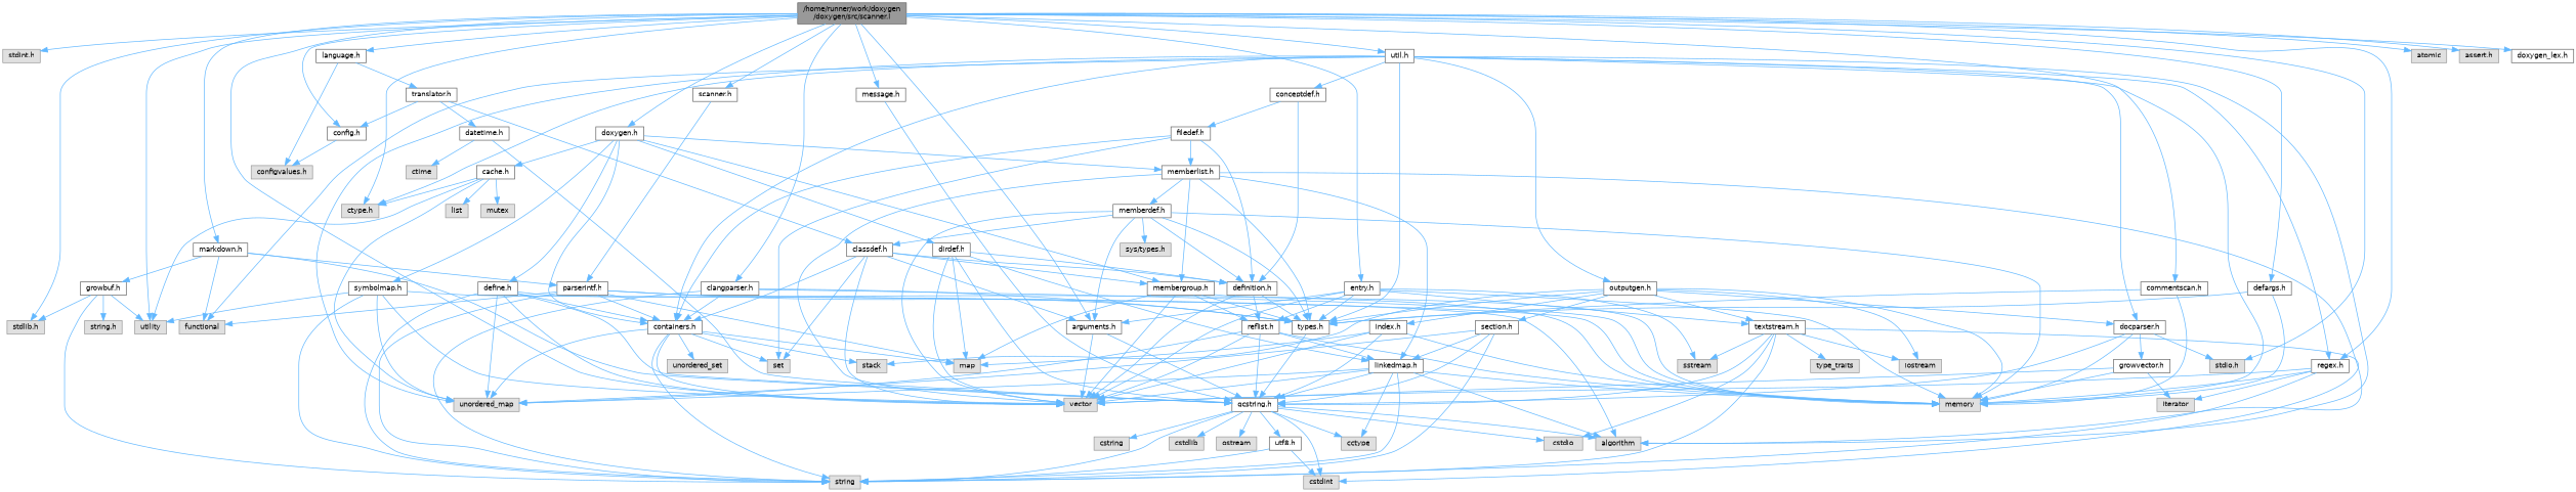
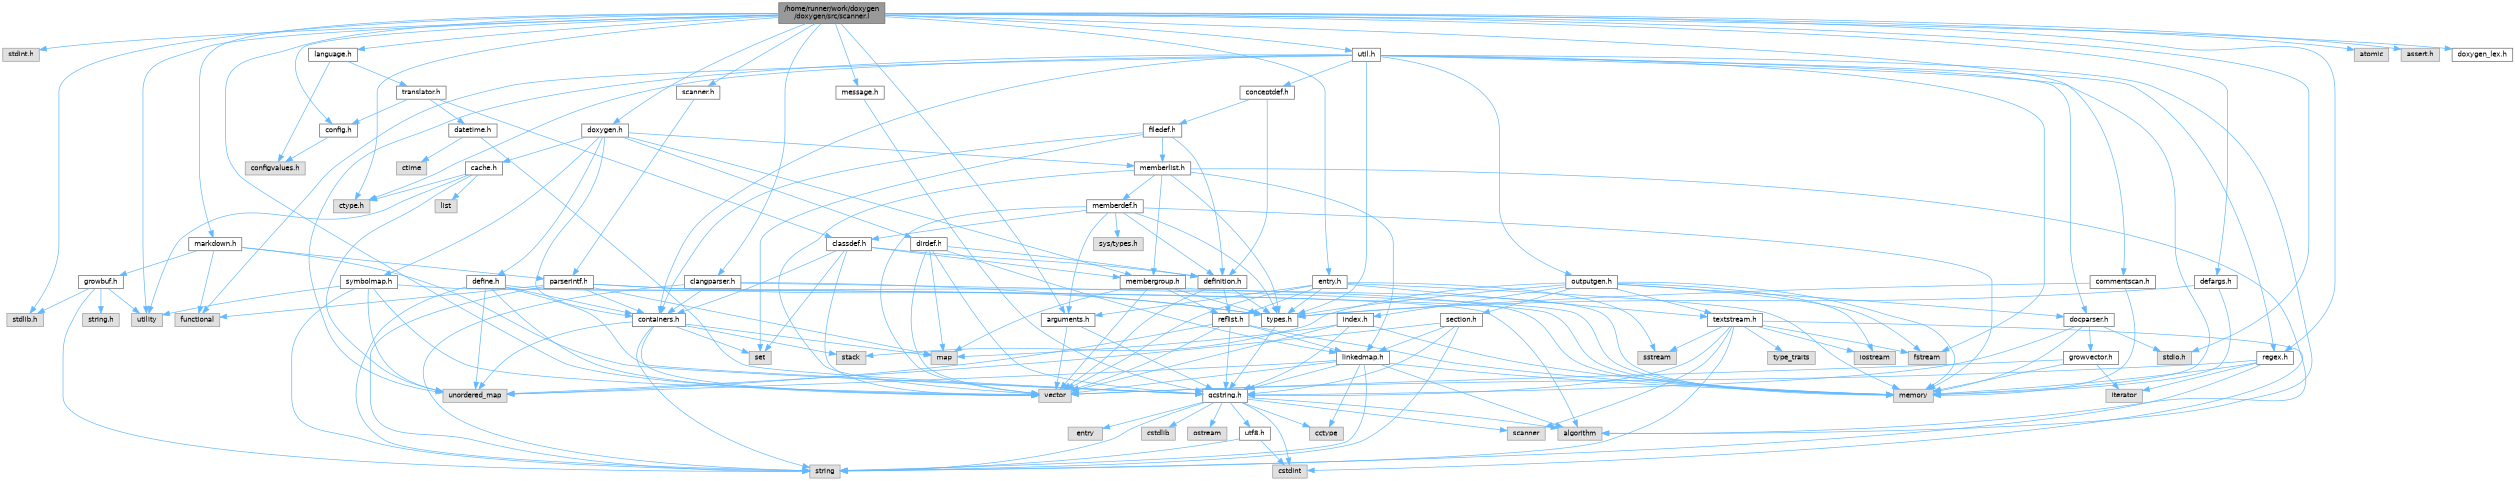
  digraph {
    node [color=grey40 fillcolor=white fontname=Helvetica fontsize=10 shape=box style=filled]
    edge [color=steelblue1 fontname=Helvetica fontsize=10 labelfontname=Helvetica labelfontsize=10 style=solid]
    n1 [color=gray40 fillcolor=grey60 fontcolor=black height=0.2 label="/home/runner/work/doxygen\l/doxygen/src/scanner.l" width=0.4]
    n2 [color=grey60 fillcolor="#E0E0E0" height=0.2 label="stdint.h" width=0.4]
    n3 [color=grey60 fillcolor="#E0E0E0" height=0.2 label=vector width=0.4]
    n4 [color=grey60 fillcolor="#E0E0E0" height=0.2 label=utility width=0.4]
    n5 [color=grey60 fillcolor="#E0E0E0" height=0.2 label=atomic width=0.4]
    n6 [color=grey60 fillcolor="#E0E0E0" height=0.2 label="stdio.h" width=0.4]
    n7 [color=grey60 fillcolor="#E0E0E0" height=0.2 label="stdlib.h" width=0.4]
    n8 [color=grey60 fillcolor="#E0E0E0" height=0.2 label="assert.h" width=0.4]
    n9 [color=grey60 fillcolor="#E0E0E0" height=0.2 label="ctype.h" width=0.4]
    n10 [height=0.2 label="scanner.h" width=0.4]
    n11 [height=0.2 label="entry.h" width=0.4]
    n12 [height=0.2 label="arguments.h" width=0.4]
    n13 [height=0.2 label="message.h" width=0.4]
    n14 [height=0.2 label="config.h" width=0.4]
    n15 [height=0.2 label="doxygen.h" width=0.4]
    n16 [height=0.2 label="util.h" width=0.4]
    n17 [height=0.2 label="regex.h" width=0.4]
    n18 [height=0.2 label="defargs.h" width=0.4]
    n19 [height=0.2 label="language.h" width=0.4]
    n20 [height=0.2 label="commentscan.h" width=0.4]
    n21 [height=0.2 label="clangparser.h" width=0.4]
    n22 [height=0.2 label="markdown.h" width=0.4]
    n23 [height=0.2 label="doxygen_lex.h" width=0.4]
    n24 [color=grey60 fillcolor="#E0E0E0" height=0.2 label=algorithm width=0.4]
    n25 [height=0.2 label="parserintf.h" width=0.4]
    n26 [color=grey60 fillcolor="#E0E0E0" height=0.2 label=memory width=0.4]
    n27 [height=0.2 label="types.h" width=0.4]
    n28 [color=grey60 fillcolor="#E0E0E0" height=0.2 label=sstream width=0.4]
    n29 [height=0.2 label="reflist.h" width=0.4]
    n30 [height=0.2 label="textstream.h" width=0.4]
    n31 [height=0.2 label="qcstring.h" width=0.4]
    n32 [color=grey60 fillcolor="#E0E0E0" height=0.2 label="configvalues.h" width=0.4]
    n33 [height=0.2 label="containers.h" width=0.4]
    n34 [height=0.2 label="membergroup.h" width=0.4]
    n35 [height=0.2 label="dirdef.h" width=0.4]
    n36 [height=0.2 label="memberlist.h" width=0.4]
    n37 [height=0.2 label="define.h" width=0.4]
    n38 [height=0.2 label="cache.h" width=0.4]
    n39 [height=0.2 label="symbolmap.h" width=0.4]
    n40 [color=grey60 fillcolor="#E0E0E0" height=0.2 label=functional width=0.4]
    n41 [color=grey60 fillcolor="#E0E0E0" height=0.2 label=unordered_map width=0.4]
+   n42 [color=grey60 fillcolor="#E0E0E0" height=0.2 label=fstream width=0.4]
    n43 [height=0.2 label="docparser.h" width=0.4]
    n44 [height=0.2 label="outputgen.h" width=0.4]
    n45 [height=0.2 label="conceptdef.h" width=0.4]
    n46 [color=grey60 fillcolor="#E0E0E0" height=0.2 label=string width=0.4]
    n47 [color=grey60 fillcolor="#E0E0E0" height=0.2 label=iterator width=0.4]
    n48 [height=0.2 label="translator.h" width=0.4]
    n49 [height=0.2 label="growbuf.h" width=0.4]
    n50 [color=grey60 fillcolor="#E0E0E0" height=0.2 label=map width=0.4]
    n51 [color=grey60 fillcolor="#E0E0E0" height=0.2 label=set width=0.4]
-   n52 [color=grey60 fillcolor="#E0E0E0" height=0.2 label=unordered_set width=0.4]
    n53 [color=grey60 fillcolor="#E0E0E0" height=0.2 label=stack width=0.4]
    n54 [color=grey60 fillcolor="#E0E0E0" height=0.2 label=cctype width=0.4]
-   n55 [color=grey60 fillcolor="#E0E0E0" height=0.2 label=cstring width=0.4]
-   n56 [color=grey60 fillcolor="#E0E0E0" height=0.2 label=cstdio width=0.4]
+   n55 [color=grey60 fillcolor="#E0E0E0" height=0.2 label=entry width=0.4]
+   n56 [color=grey60 fillcolor="#E0E0E0" height=0.2 label=scanner width=0.4]
    n57 [color=grey60 fillcolor="#E0E0E0" height=0.2 label=cstdlib width=0.4]
    n58 [color=grey60 fillcolor="#E0E0E0" height=0.2 label=cstdint width=0.4]
    n59 [color=grey60 fillcolor="#E0E0E0" height=0.2 label=ostream width=0.4]
    n60 [height=0.2 label="utf8.h" width=0.4]
    n61 [height=0.2 label="linkedmap.h" width=0.4]
    n62 [color=grey60 fillcolor="#E0E0E0" height=0.2 label=iostream width=0.4]
    n63 [color=grey60 fillcolor="#E0E0E0" height=0.2 label=type_traits width=0.4]
    n64 [height=0.2 label="definition.h" width=0.4]
    n65 [height=0.2 label="memberdef.h" width=0.4]
    n66 [color=grey60 fillcolor="#E0E0E0" height=0.2 label=list width=0.4]
-   n67 [color=grey60 fillcolor="#E0E0E0" height=0.2 label=mutex width=0.4]
    n68 [color=grey60 fillcolor="#E0E0E0" height=0.2 label="sys/types.h" width=0.4]
    n69 [height=0.2 label="classdef.h" width=0.4]
    n70 [height=0.2 label="growvector.h" width=0.4]
    n71 [height=0.2 label="index.h" width=0.4]
    n72 [height=0.2 label="section.h" width=0.4]
    n73 [height=0.2 label="filedef.h" width=0.4]
    n74 [height=0.2 label="datetime.h" width=0.4]
    n75 [color=grey60 fillcolor="#E0E0E0" height=0.2 label=ctime width=0.4]
    n76 [color=grey60 fillcolor="#E0E0E0" height=0.2 label="string.h" width=0.4]
    n1 -> n2
    n1 -> n3
    n1 -> n4
    n1 -> n5
    n1 -> n6
    n1 -> n7
    n1 -> n8
    n1 -> n9
    n1 -> n10
    n1 -> n11
    n1 -> n12
    n1 -> n13
    n1 -> n14
    n1 -> n15
    n1 -> n16
    n1 -> n17
    n1 -> n18
    n1 -> n19
    n1 -> n20
    n1 -> n21
    n1 -> n22
    n1 -> n23
    n10 -> n25
    n11 -> n3
    n11 -> n12
    n11 -> n26
    n11 -> n27
    n11 -> n28
    n11 -> n29
    n11 -> n30
    n12 -> n3
    n12 -> n31
    n13 -> n31
    n14 -> n32
    n15 -> n33
    n15 -> n34
    n15 -> n35
    n15 -> n36
    n15 -> n37
    n15 -> n38
    n15 -> n39
    n16 -> n9
    n16 -> n17
    n16 -> n24
    n16 -> n26
    n16 -> n27
    n16 -> n33
    n16 -> n40
    n16 -> n41
+   n16 -> n42
    n16 -> n43
    n16 -> n44
    n16 -> n45
    n17 -> n3
    n17 -> n26
    n17 -> n46
    n17 -> n47
    n18 -> n26
    n18 -> n27
    n19 -> n32
    n19 -> n48
    n20 -> n26
    n20 -> n27
    n21 -> n26
    n21 -> n27
    n21 -> n33
    n21 -> n46
    n22 -> n25
    n22 -> n31
    n22 -> n40
    n22 -> n49
    n25 -> n26
    n25 -> n27
    n25 -> n33
    n25 -> n40
    n25 -> n46
    n25 -> n50
    n27 -> n31
    n29 -> n3
    n29 -> n26
    n29 -> n31
    n29 -> n41
    n29 -> n61
    n30 -> n28
    n30 -> n31
+   n30 -> n42
    n30 -> n46
    n30 -> n56
    n30 -> n58
    n30 -> n62
    n30 -> n63
    n31 -> n24
    n31 -> n46
    n31 -> n54
    n31 -> n55
    n31 -> n56
    n31 -> n57
    n31 -> n58
    n31 -> n59
    n31 -> n60
    n33 -> n3
    n33 -> n41
    n33 -> n46
    n33 -> n50
    n33 -> n51
-   n33 -> n52
    n33 -> n53
    n34 -> n3
    n34 -> n26
    n34 -> n27
    n34 -> n29
    n34 -> n50
    n35 -> n3
    n35 -> n31
    n35 -> n50
    n35 -> n61
    n35 -> n64
    n36 -> n3
    n36 -> n24
    n36 -> n27
    n36 -> n34
    n36 -> n61
    n36 -> n65
    n37 -> n3
    n37 -> n26
    n37 -> n31
    n37 -> n33
    n37 -> n41
    n37 -> n46
    n38 -> n4
    n38 -> n9
    n38 -> n41
    n38 -> n66
-   n38 -> n67
    n39 -> n3
    n39 -> n4
    n39 -> n24
    n39 -> n41
    n39 -> n46
    n43 -> n6
    n43 -> n26
    n43 -> n31
    n43 -> n70
    n44 -> n26
    n44 -> n27
    n44 -> n30
+   n44 -> n42
    n44 -> n43
    n44 -> n53
    n44 -> n62
    n44 -> n71
    n44 -> n72
    n45 -> n64
    n45 -> n73
    n48 -> n14
    n48 -> n69
    n48 -> n74
    n49 -> n4
    n49 -> n7
    n49 -> n46
    n49 -> n76
    n60 -> n46
    n60 -> n58
    n61 -> n3
    n61 -> n24
    n61 -> n26
    n61 -> n31
    n61 -> n41
    n61 -> n46
    n61 -> n54
    n64 -> n3
    n64 -> n27
    n64 -> n29
    n65 -> n3
    n65 -> n12
    n65 -> n26
    n65 -> n27
    n65 -> n64
    n65 -> n68
    n65 -> n69
    n69 -> n3
-   n69 -> n12
    n69 -> n33
    n69 -> n34
    n69 -> n51
    n69 -> n64
    n70 -> n3
    n70 -> n26
    n70 -> n47
    n71 -> n3
    n71 -> n26
    n71 -> n31
    n71 -> n50
    n72 -> n31
    n72 -> n41
    n72 -> n46
    n72 -> n61
    n73 -> n33
    n73 -> n36
    n73 -> n51
    n73 -> n64
    n74 -> n31
    n74 -> n75
  }
